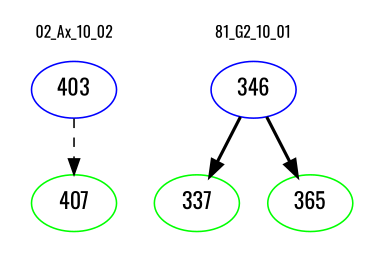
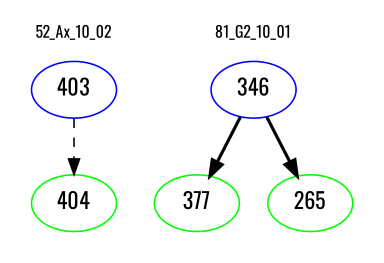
  digraph {
    fontname=Oswald
    node [color=green fontname=Oswald]
    edge [color=black fontname=Oswald style=bold]
    n1 [color=blue label=403]
-   n2 [label=407]
+   n2 [label=404]
    n3 [color=blue label=346]
-   n4 [label=337]
-   n5 [label=365]
+   n4 [label=377]
+   n5 [label=265]
    subgraph cluster_1 {
      color=white
      fontsize=10
-     label="02_Ax_10_02"
+     label="52_Ax_10_02"
      n1
      n2
    }
    subgraph cluster_2 {
      color=white
      fontsize=10
      label="81_G2_10_01"
      n3
      n4
      n5
    }
    n1 -> n2 [style=dashed]
    n3 -> n4
    n3 -> n5
  }
